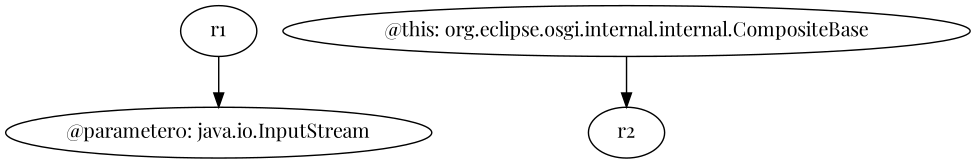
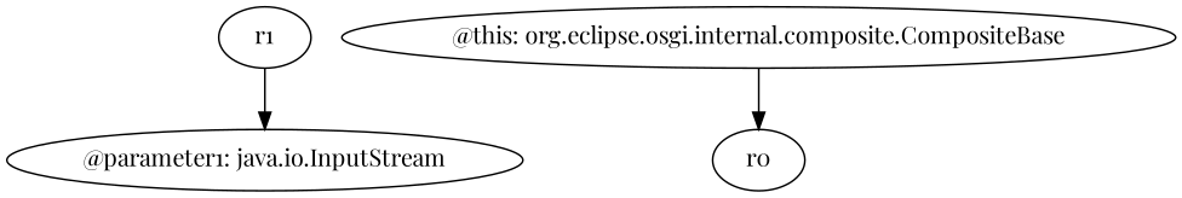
  digraph {
    fontname="Playfair Display"
    node [fontname="Playfair Display"]
    edge [fontname="Playfair Display"]
-   n1 [label="@parameter0: java.io.InputStream"]
+   n1 [label="@parameter1: java.io.InputStream"]
    n2 [label=r1]
-   n3 [label="@this: org.eclipse.osgi.internal.internal.CompositeBase"]
-   n4 [label=r2]
+   n3 [label="@this: org.eclipse.osgi.internal.composite.CompositeBase"]
+   n4 [label=r0]
    n2 -> n1
    n3 -> n4
  }
